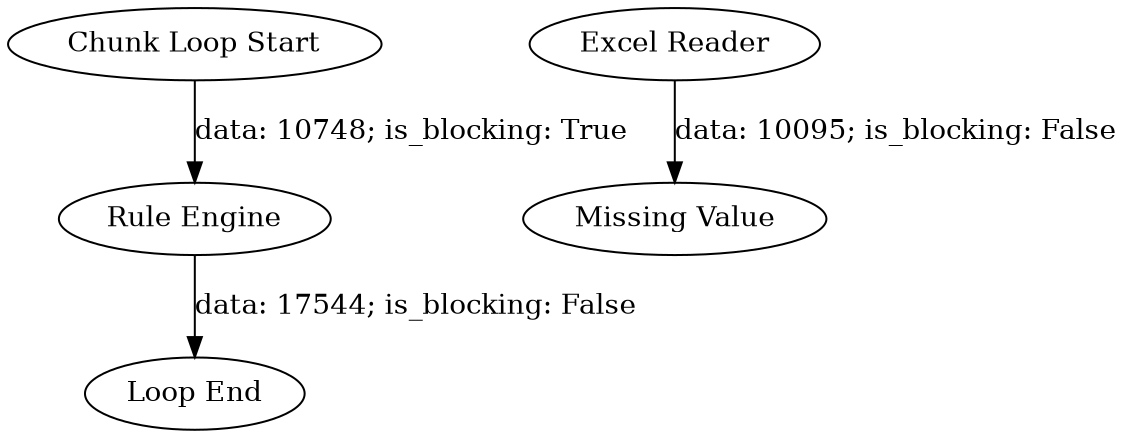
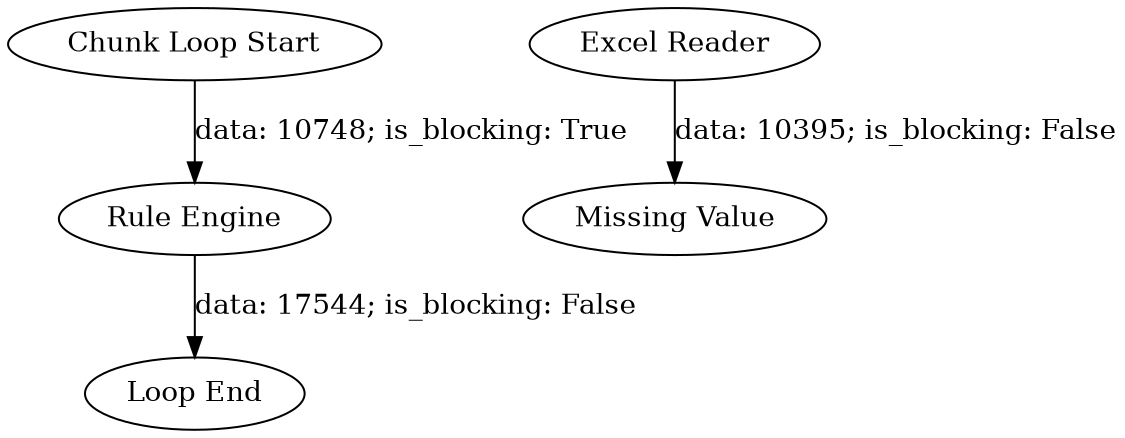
  digraph {
    rankdir=TB
    n1 [label="Chunk Loop Start"]
    n2 [label="Rule Engine"]
    n3 [label="Loop End"]
    n4 [label="Excel Reader"]
    n5 [label="Missing Value"]
    n1 -> n2 [label="data: 10748; is_blocking: True"]
    n2 -> n3 [label="data: 17544; is_blocking: False"]
-   n4 -> n5 [label="data: 10095; is_blocking: False"]
+   n4 -> n5 [label="data: 10395; is_blocking: False"]
  }
